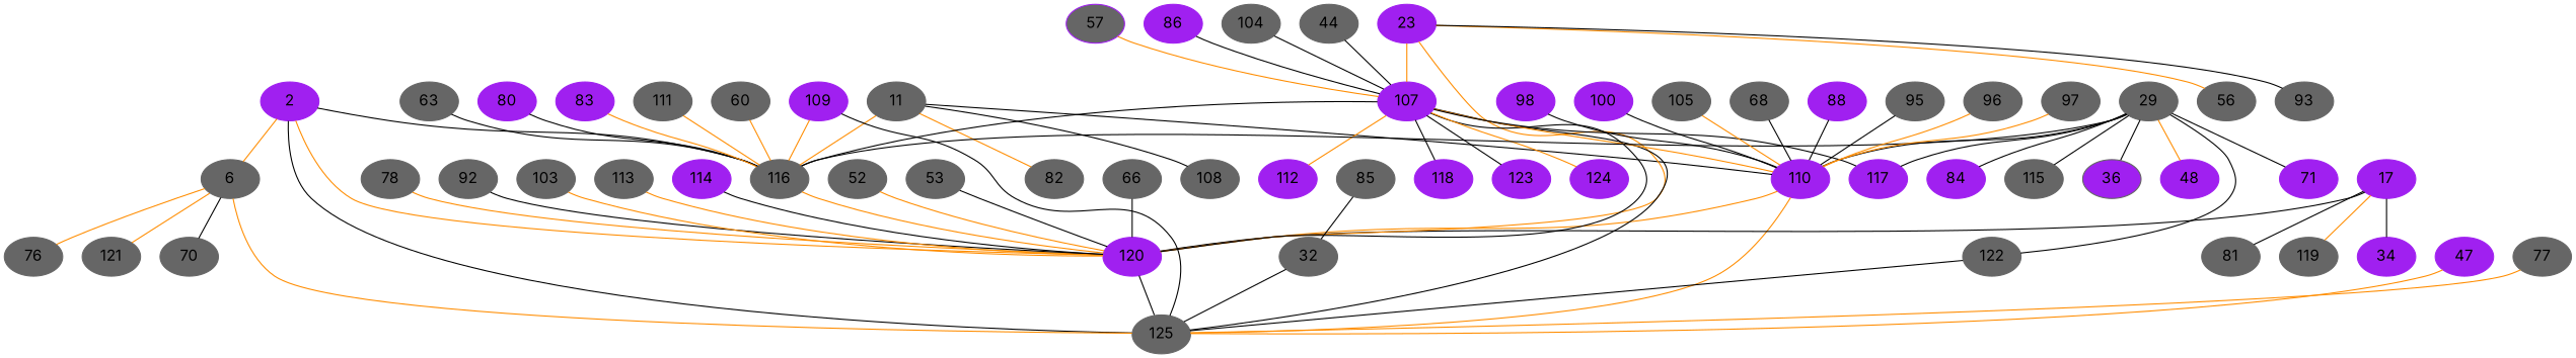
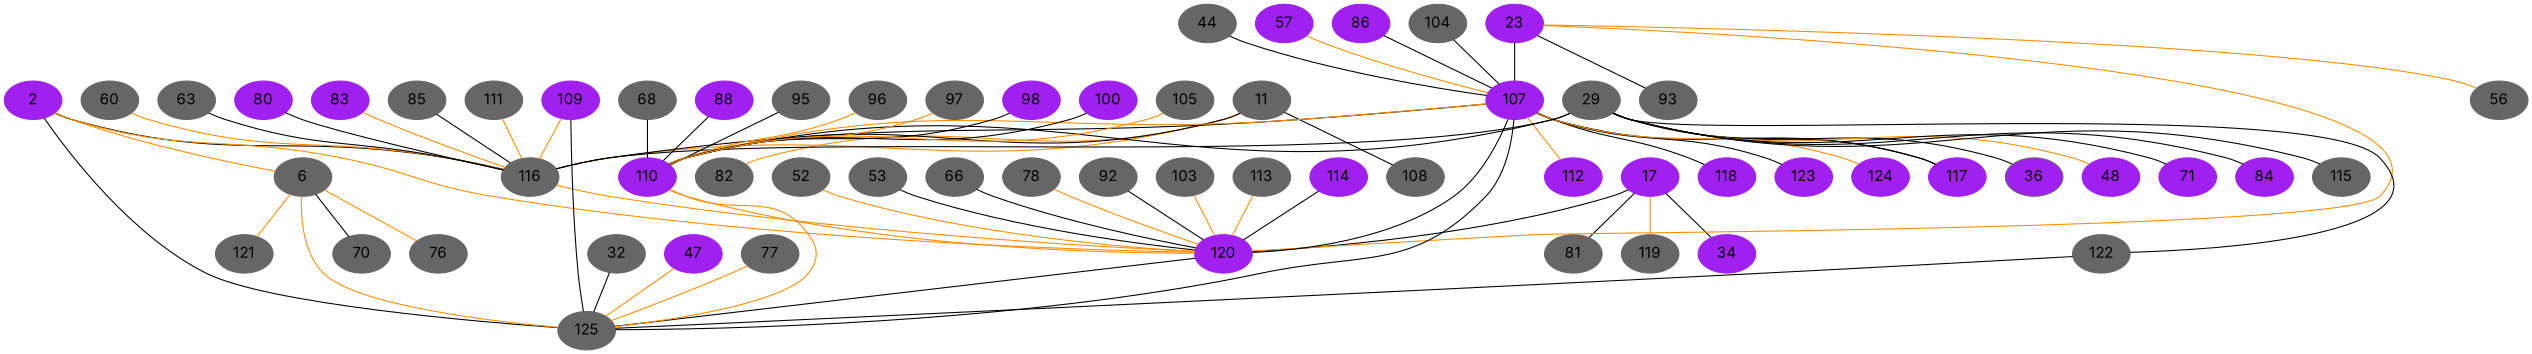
  graph {
    fontname=Inter
    node [color=gray40 fontname=Inter style=filled]
    edge [color=black fontname=Inter]
    2 [color=purple super="+1"]
    6 [super="+5"]
    116 [super="+99+59"]
    120 [color=purple super="+90+75+69+38+40+49"]
    125 [super="+73"]
    70
    76
    121
    11 [super="+10"]
    82
    108 [super="+33"]
    110 [color=purple super="+106+46+65"]
    17 [color=purple super="+14"]
    34 [color=purple]
    81
    119
    23 [color=purple super="+21"]
    56
    93
    107 [color=purple super="+101+20"]
    117 [color=purple super="+91"]
    112 [color=purple]
    118 [color=purple]
    123 [color=purple super="+45"]
    124 [color=purple]
    29 [super="+25"]
    36 [fillcolor=purple]
    48 [color=purple]
    71 [color=purple]
    84 [color=purple]
    115
    122
    32
    44
    47 [color=purple]
    52
    53 [super="+31"]
-   57 [color=purple fillcolor=gray40]
+   57 [color=purple]
    60
    63
    66
    68
    77
    78
    80 [color=purple]
    83 [color=purple super="+79"]
    85
    86 [color=purple]
    88 [color=purple]
    92
    95
    96
    97
    98 [color=purple]
    100 [color=purple]
    103 [super="+64"]
    104
    105
    109 [color=purple super="+50+54"]
    111 [super="+55"]
    113
    114 [color=purple]
    2 -- 6 [color=darkorange weight=4]
    2 -- 116
    2 -- 120 [color=darkorange]
    2 -- 125 [weight=4]
    6 -- 125 [color=darkorange weight=4]
    6 -- 70
    6 -- 76 [color=darkorange]
    6 -- 121 [color=darkorange]
    116 -- 120 [color=darkorange weight=2]
    120 -- 125
    11 -- 116 [color=darkorange weight=8]
    11 -- 82 [color=darkorange]
    11 -- 108
    11 -- 110
    110 -- 120 [color=darkorange weight=3]
    110 -- 125 [color=darkorange]
    17 -- 120 [weight=8]
    17 -- 34
    17 -- 81
    17 -- 119 [color=darkorange]
    23 -- 120 [color=darkorange]
    23 -- 56 [color=darkorange]
    23 -- 93
-   23 -- 107 [color=darkorange weight=8]
+   23 -- 107 [weight=8]
    107 -- 116 [weight=2]
    107 -- 120 [weight=2]
    107 -- 125 [weight=3]
    107 -- 110 [color=darkorange]
    107 -- 117
    107 -- 112 [color=darkorange]
    107 -- 118
    107 -- 123
    107 -- 124 [color=darkorange]
    29 -- 116
    29 -- 110 [weight=9]
    29 -- 117
    29 -- 36
    29 -- 48 [color=darkorange]
    29 -- 71
    29 -- 84
    29 -- 115
    29 -- 122
    122 -- 125
    32 -- 125
    44 -- 107
    47 -- 125 [color=darkorange]
    52 -- 120 [color=darkorange]
    53 -- 120
    57 -- 107 [color=darkorange]
    60 -- 116 [color=darkorange]
    63 -- 116
    66 -- 120
    68 -- 110
    77 -- 125 [color=darkorange]
    78 -- 120 [color=darkorange]
    80 -- 116
    83 -- 116 [color=darkorange]
-   85 -- 32
+   85 -- 116
    86 -- 107
    88 -- 110
    92 -- 120
    95 -- 110
    96 -- 110 [color=darkorange]
    97 -- 110 [color=darkorange]
    98 -- 110
    100 -- 110
    103 -- 120 [color=darkorange]
    104 -- 107
    105 -- 110 [color=darkorange]
    109 -- 116 [color=darkorange]
    109 -- 125
    111 -- 116 [color=darkorange]
    113 -- 120 [color=darkorange]
    114 -- 120
  }
